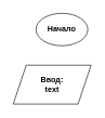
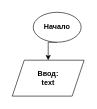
  <mxCell id="0" />
  <mxCell id="1" parent="0" />
+ <mxCell id="2" style="edgeStyle=orthogonalEdgeStyle;rounded=0;orthogonalLoop=1;jettySize=auto;html=1;exitX=0.5;exitY=1;exitDx=0;exitDy=0;entryX=0.5;entryY=0;entryDx=0;entryDy=0;" edge="1" parent="1" source="3" target="4"><mxGeometry relative="1" as="geometry" /></mxCell>
  <mxCell id="3" value="Начало" style="ellipse;whiteSpace=wrap;html=1;fontStyle=1" vertex="1" parent="1"><mxGeometry x="55" y="20" width="80" height="50" as="geometry" /></mxCell>
  <mxCell id="4" value="Ввод:&lt;br&gt;text" style="shape=parallelogram;perimeter=parallelogramPerimeter;whiteSpace=wrap;html=1;fixedSize=1;fontStyle=1" vertex="1" parent="1"><mxGeometry x="20" y="100" width="120" height="60" as="geometry" /></mxCell>
